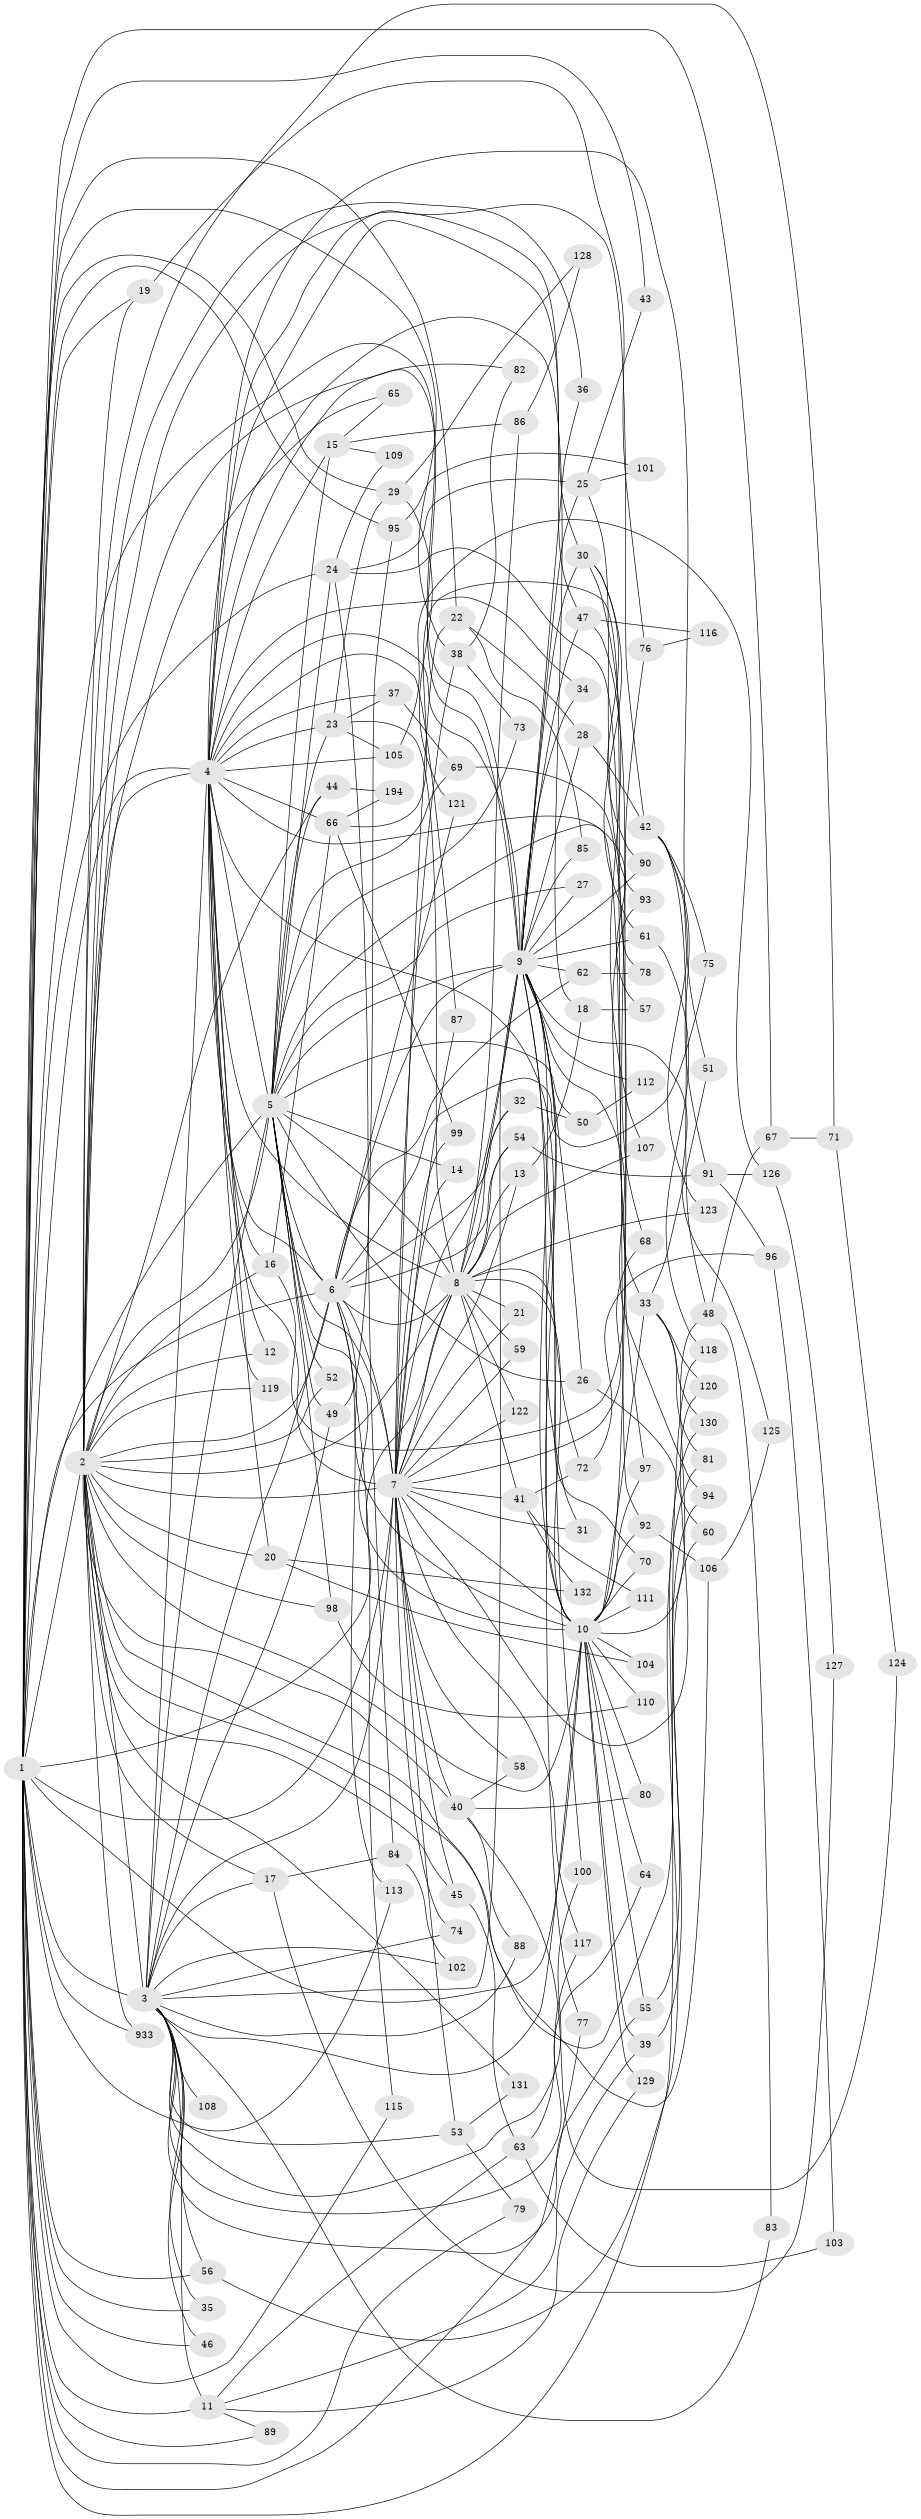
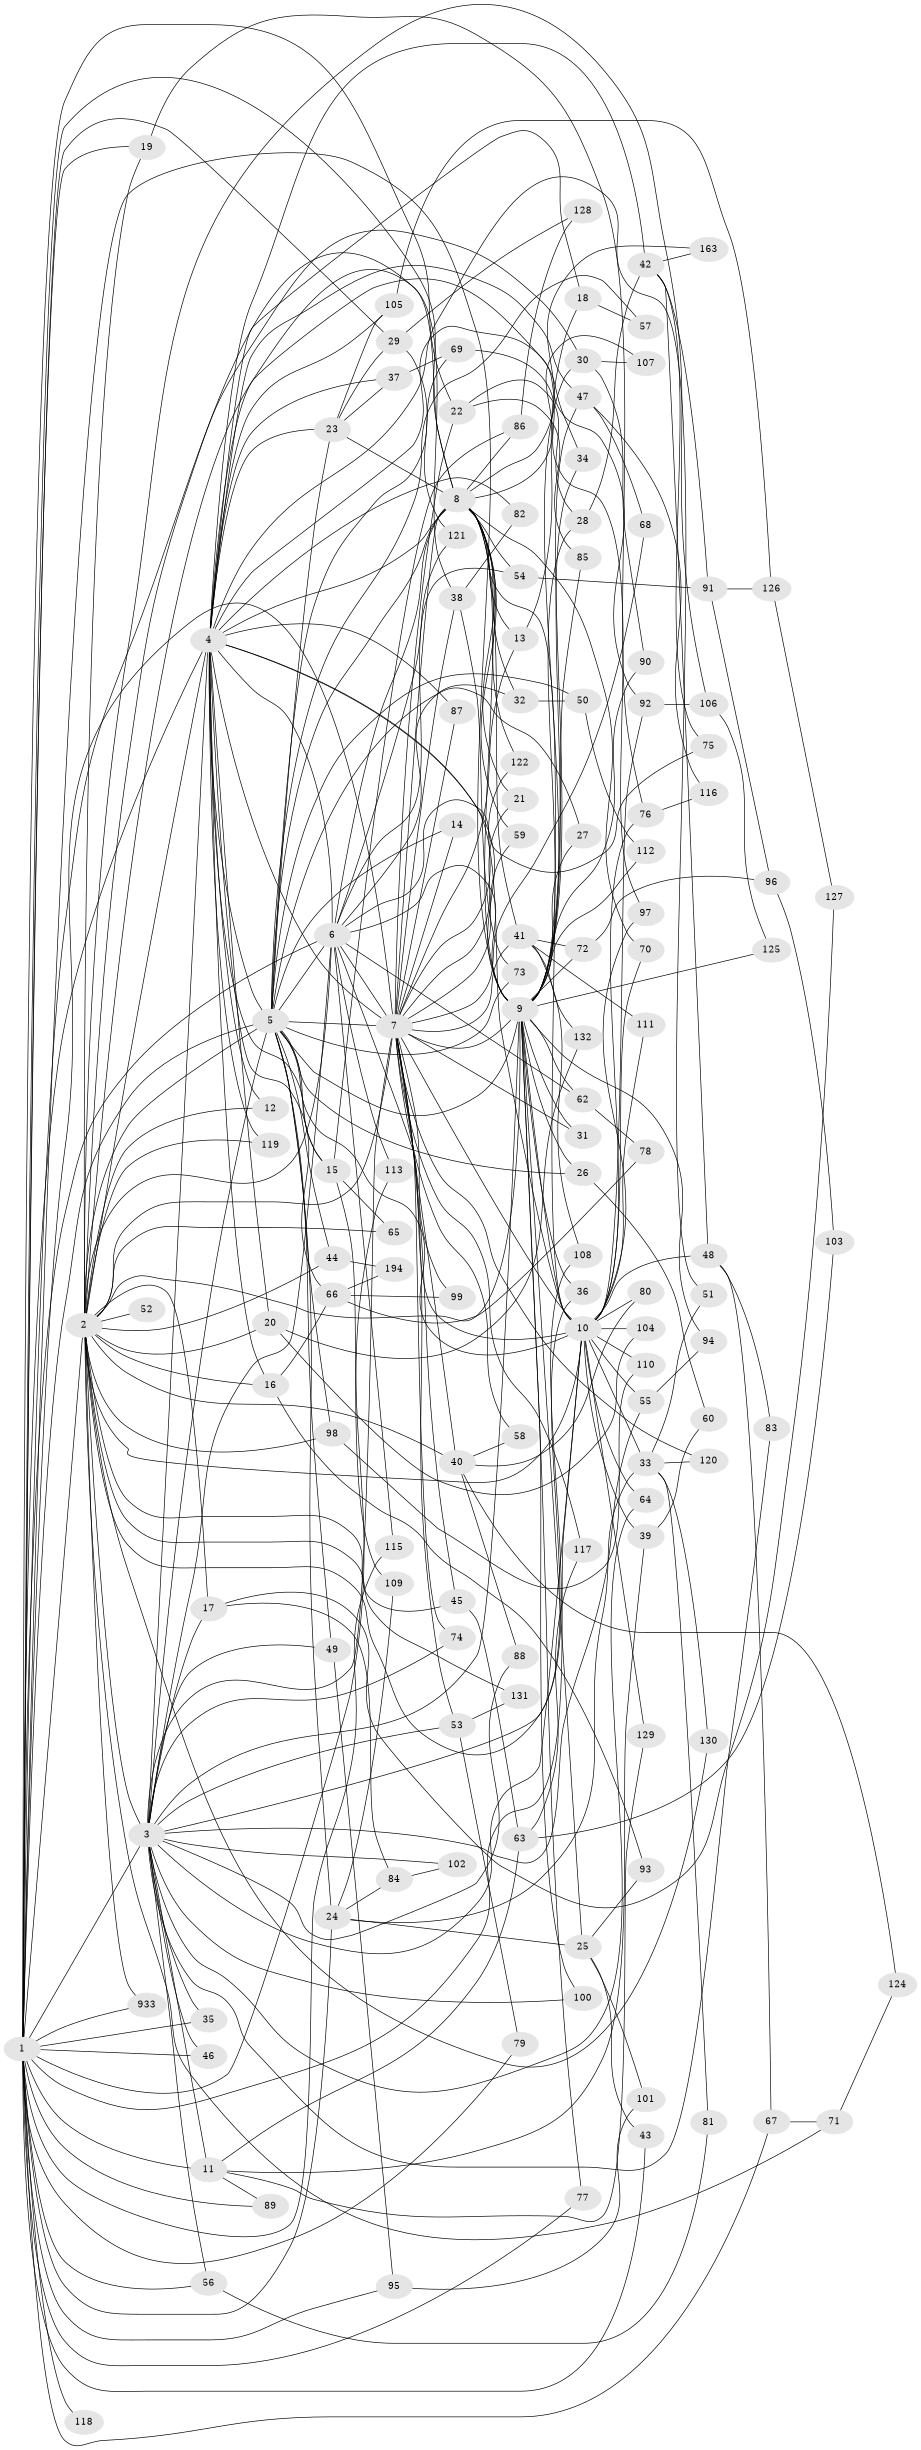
  graph {
    rankdir=LR
    node [color=gray90 style=filled]
    1
    2
    3
    4
    5
    6
    7
    8
    9
    10
    11
    19
    22
    24
    29
    35
    38
    43
    46
    56
    67
    77
    79
    89
    95
    113
    115
    118
    n29 [label=933]
    12
    16
    17
    20
    30
    36
    40
    44
    45
    52
    65
    71
    98
    106
    119
    130
    131
    49
    53
    55
    64
    74
    83
    88
    100
    102
    108
    15
    18
    23
    34
    37
    42
    47
    51
    66
    82
    87
    92
    105
    14
    26
    27
    50
    57
    69
    73
    32
    54
    62
    75
    121
    13
    21
    31
    41
    58
    59
    68
    99
    117
    120
    122
    70
    86
    107
-   123
+   123 [label=163]
    25
    28
-   61
    72
    85
    90
    94
    112
    125
    33
    39
    48
    76
    80
    97
    104
    110
    111
    129
    63
    109
    84
    128
    81
    101
    93
    127
    132
    124
    n126 [label=194]
    91
    116
    78
    126
    60
    96
    103
    1 -- 2
    1 -- 3
    1 -- 4
    1 -- 5
    1 -- 6
    1 -- 7
    1 -- 8
    1 -- 9
    1 -- 10
    1 -- 11
    1 -- 19
    1 -- 22
    1 -- 24
    1 -- 29
    1 -- 35
    1 -- 38
    1 -- 43
    1 -- 46
    1 -- 56
    1 -- 67
    1 -- 77
    1 -- 79
    1 -- 89
    1 -- 95
    1 -- 113
    1 -- 115
    1 -- 118
    1 -- n29
    2 -- 3
    2 -- 4
    2 -- 5
    2 -- 6
    2 -- 7
    2 -- 8
    2 -- 9
    2 -- 10
    2 -- 19
    2 -- n29
    2 -- 12
    2 -- 16
    2 -- 17
    2 -- 20
    2 -- 30
    2 -- 36
    2 -- 40
    2 -- 44
    2 -- 45
    2 -- 52
    2 -- 65
    2 -- 71
    2 -- 98
    2 -- 106
    2 -- 119
    2 -- 130
    2 -- 131
    3 -- 4
    3 -- 5
    3 -- 6
    3 -- 7
    3 -- 9
    3 -- 10
    3 -- 11
    3 -- 35
    3 -- 46
    3 -- 56
    3 -- 17
    3 -- 49
    3 -- 53
    3 -- 55
    3 -- 64
    3 -- 74
    3 -- 83
    3 -- 88
    3 -- 100
    3 -- 102
    3 -- 108
    4 -- 5
    4 -- 6
    4 -- 7
    4 -- 8
    4 -- 9
    4 -- 10
    4 -- 12
    4 -- 16
    4 -- 20
    4 -- 119
    4 -- 15
    4 -- 18
    4 -- 23
    4 -- 34
    4 -- 37
    4 -- 42
    4 -- 47
    4 -- 51
    4 -- 66
    4 -- 82
    4 -- 87
    4 -- 92
    4 -- 105
    5 -- 6
    5 -- 7
    5 -- 8
    5 -- 9
    5 -- 10
    5 -- 24
    5 -- 44
-   5 -- 52
    5 -- 98
    5 -- 49
    5 -- 15
    5 -- 23
    5 -- 14
    5 -- 26
    5 -- 27
    5 -- 50
    5 -- 57
    5 -- 69
    5 -- 73
    6 -- 7
    6 -- 8
    6 -- 9
    6 -- 10
    6 -- 113
    6 -- 115
    6 -- 32
    6 -- 54
    6 -- 62
    6 -- 75
    6 -- 121
    7 -- 8
    7 -- 9
    7 -- 10
    7 -- 22
    7 -- 38
    7 -- 40
    7 -- 45
    7 -- 53
    7 -- 74
    7 -- 87
    7 -- 14
    7 -- 13
    7 -- 21
    7 -- 31
    7 -- 41
    7 -- 58
    7 -- 59
    7 -- 68
    7 -- 99
    7 -- 117
    7 -- 120
    7 -- 122
    8 -- 9
    8 -- 10
    8 -- 32
    8 -- 54
    8 -- 13
    8 -- 21
    8 -- 41
    8 -- 59
    8 -- 122
    8 -- 70
    8 -- 86
    8 -- 107
    8 -- 123
    9 -- 10
    9 -- 77
    9 -- 30
    9 -- 36
    9 -- 100
    9 -- 34
    9 -- 47
    9 -- 26
    9 -- 27
    9 -- 62
    9 -- 31
    9 -- 25
    9 -- 28
-   9 -- 61
    9 -- 72
    9 -- 85
    9 -- 90
    9 -- 94
    9 -- 112
    9 -- 125
    10 -- 55
    10 -- 64
    10 -- 92
    10 -- 70
    10 -- 33
    10 -- 39
    10 -- 48
    10 -- 76
    10 -- 80
    10 -- 97
    10 -- 104
    10 -- 110
    10 -- 111
    10 -- 129
    11 -- 89
    11 -- 39
    11 -- 129
    11 -- 63
    19 -- 76
    22 -- 28
    22 -- 85
    24 -- 25
    24 -- 33
    24 -- 109
    24 -- 84
    29 -- 121
    29 -- 128
    38 -- 82
    38 -- 73
    56 -- 81
    67 -- 71
    95 -- 101
    16 -- 66
    16 -- 93
    17 -- 84
    17 -- 127
    20 -- 104
    20 -- 132
    30 -- 107
-   30 -- 61
    30 -- 90
    40 -- 88
    40 -- 58
    40 -- 80
    40 -- 124
    44 -- n126
    45 -- 63
    71 -- 124
    98 -- 110
    106 -- 125
    49 -- 95
    53 -- 79
    53 -- 131
    55 -- 94
    15 -- 65
    15 -- 86
    15 -- 109
    18 -- 57
    23 -- 8
    23 -- 29
    23 -- 37
    23 -- 105
    37 -- 69
    42 -- 75
    42 -- 123
    42 -- 48
    42 -- 91
    47 -- 68
    47 -- 116
    66 -- 99
    66 -- n126
    66 -- 78
    92 -- 106
    105 -- 126
    26 -- 60
    50 -- 112
    69 -- 97
    32 -- 50
    54 -- 91
    62 -- 78
    13 -- 18
+   41 -- 108
    41 -- 72
    41 -- 111
    41 -- 132
    86 -- 128
    25 -- 43
    25 -- 101
    25 -- 93
    28 -- 42
-   61 -- 118
    72 -- 96
    33 -- 130
    33 -- 51
    33 -- 120
    33 -- 81
    39 -- 60
    48 -- 67
    48 -- 83
    76 -- 116
    63 -- 117
    63 -- 103
    84 -- 102
    91 -- 126
    91 -- 96
    126 -- 127
    96 -- 103
  }
